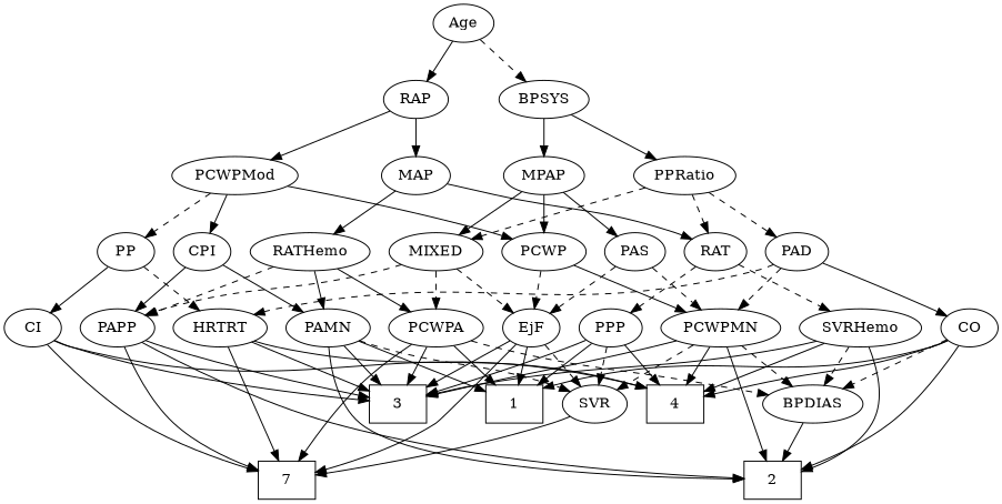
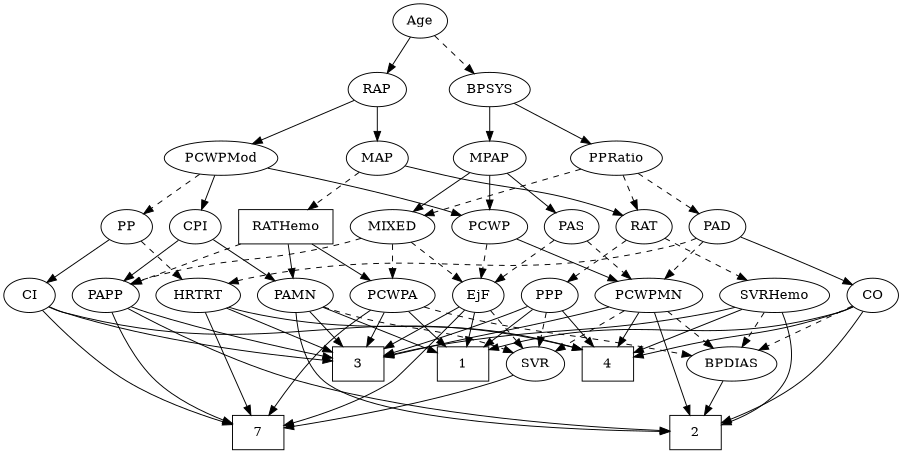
  strict digraph {
    edge [style=solid]
    1 [height=0.5 shape=box width=0.75]
    2 [height=0.5 shape=box width=0.75]
    3 [height=0.5 shape=box width=0.75]
    4 [height=0.5 shape=box width=0.75]
    n5 [height=0.5 label=7 shape=box width=0.75]
    Age [height=0.5 width=0.75]
    RAP [height=0.5 width=0.77632]
    BPSYS [height=0.5 width=1.0471]
    PCWPMod [height=0.5 width=1.4443]
    MAP [height=0.5 width=0.84854]
    MPAP [height=0.5 width=0.97491]
    PPRatio [height=0.5 width=1.1013]
    PCWP [height=0.5 width=0.97491]
    CPI [height=0.5 width=0.75]
    PP [height=0.5 width=0.75]
-   RATHemo [height=0.5 width=1.3721]
+   RATHemo [height=0.5 width=1.3721 shape=box]
    RAT [height=0.5 width=0.75827]
    MIXED [height=0.5 width=1.1193]
    PAS [height=0.5 width=0.75]
    PAD [height=0.5 width=0.79437]
    EjF [height=0.5 width=0.75]
    SVR [height=0.5 width=0.77632]
    PCWPMN [height=0.5 width=1.3902]
    PAPP [height=0.5 width=0.88464]
    PAMN [height=0.5 width=1.011]
    HRTRT [height=0.5 width=1.1013]
    CI [height=0.5 width=0.75]
    PCWPA [height=0.5 width=1.1555]
    SVRHemo [height=0.5 width=1.3902]
    PPP [height=0.5 width=0.75]
    BPDIAS [height=0.5 width=1.1735]
    CO [height=0.5 width=0.75]
    Age -> RAP
    Age -> BPSYS [style=dashed]
    RAP -> PCWPMod
    RAP -> MAP
    BPSYS -> MPAP
    BPSYS -> PPRatio
    PCWPMod -> PCWP
    PCWPMod -> CPI
    PCWPMod -> PP [style=dashed]
-   MAP -> RATHemo
+   MAP -> RATHemo [style=dashed]
    MAP -> RAT
    MPAP -> PCWP
    MPAP -> MIXED
    MPAP -> PAS
    PPRatio -> RAT [style=dashed]
    PPRatio -> MIXED [style=dashed]
    PPRatio -> PAD [style=dashed]
    PCWP -> EjF [style=dashed]
    PCWP -> PCWPMN
    CPI -> PAPP
    CPI -> PAMN
    PP -> HRTRT [style=dashed]
    PP -> CI
    RATHemo -> PAPP [style=dashed]
    RATHemo -> PAMN
    RATHemo -> PCWPA
    RAT -> SVRHemo [style=dashed]
    RAT -> PPP [style=dashed]
    MIXED -> EjF [style=dashed]
    MIXED -> PAPP [style=dashed]
    MIXED -> PCWPA [style=dashed]
    PAS -> EjF [style=dashed]
    PAS -> PCWPMN [style=dashed]
    PAD -> PCWPMN [style=dashed]
    PAD -> HRTRT [style=dashed]
    PAD -> CO
    EjF -> 1
    EjF -> 3
    EjF -> n5
    EjF -> SVR [style=dashed]
    SVR -> n5
    PCWPMN -> 2
    PCWPMN -> 3
    PCWPMN -> 4
    PCWPMN -> SVR [style=dashed]
    PCWPMN -> BPDIAS [style=dashed]
    PAPP -> 2
    PAPP -> 3
    PAPP -> n5
    PAMN -> 1
    PAMN -> 2
    PAMN -> 3
    PAMN -> SVR [style=dashed]
    HRTRT -> 3
    HRTRT -> 4
    HRTRT -> n5
    CI -> 3
    CI -> 4
    CI -> n5
    PCWPA -> 1
    PCWPA -> 3
    PCWPA -> n5
    PCWPA -> BPDIAS [style=dashed]
    SVRHemo -> 2
    SVRHemo -> 3
    SVRHemo -> 4
    SVRHemo -> BPDIAS [style=dashed]
    PPP -> 1
    PPP -> 3
    PPP -> 4
    PPP -> SVR [style=dashed]
    BPDIAS -> 2
    CO -> 1
    CO -> 2
    CO -> 4
    CO -> BPDIAS [style=dashed]
  }
